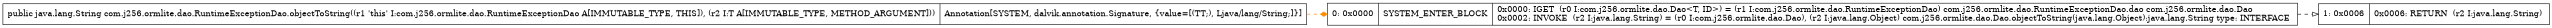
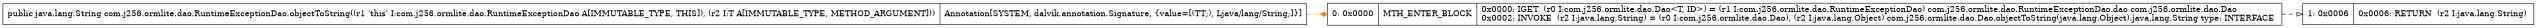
  digraph {
    rankdir=LR
    node [shape=record style=filled fillcolor=white]
    edge [style=dashed]
-   n1 [label="{0\:\ 0x0000|SYSTEM_ENTER_BLOCK\l|0x0000: IGET  (r0 I:com.j256.ormlite.dao.Dao\<T, ID\>) = (r1 I:com.j256.ormlite.dao.RuntimeExceptionDao) com.j256.ormlite.dao.RuntimeExceptionDao.dao com.j256.ormlite.dao.Dao \l0x0002: INVOKE  (r2 I:java.lang.String) = (r0 I:com.j256.ormlite.dao.Dao), (r2 I:java.lang.Object) com.j256.ormlite.dao.Dao.objectToString(java.lang.Object):java.lang.String type: INTERFACE \l}"]
+   n1 [label="{0\:\ 0x0000|MTH_ENTER_BLOCK\l|0x0000: IGET  (r0 I:com.j256.ormlite.dao.Dao\<T, ID\>) = (r1 I:com.j256.ormlite.dao.RuntimeExceptionDao) com.j256.ormlite.dao.RuntimeExceptionDao.dao com.j256.ormlite.dao.Dao \l0x0002: INVOKE  (r2 I:java.lang.String) = (r0 I:com.j256.ormlite.dao.Dao), (r2 I:java.lang.Object) com.j256.ormlite.dao.Dao.objectToString(java.lang.Object):java.lang.String type: INTERFACE \l}"]
    n2 [label="{1\:\ 0x0006|0x0006: RETURN  (r2 I:java.lang.String) \l}"]
    n3 [label="{public java.lang.String com.j256.ormlite.dao.RuntimeExceptionDao.objectToString((r1 'this' I:com.j256.ormlite.dao.RuntimeExceptionDao A[IMMUTABLE_TYPE, THIS]), (r2 I:T A[IMMUTABLE_TYPE, METHOD_ARGUMENT]))  | Annotation[SYSTEM, dalvik.annotation.Signature, \{value=[(TT;), Ljava\/lang\/String;]\}]\l}"]
    n1 -> n2 [color=black arrowhead=onormal]
    n3 -> n1 [color=darkorange arrowhead=diamond]
  }
